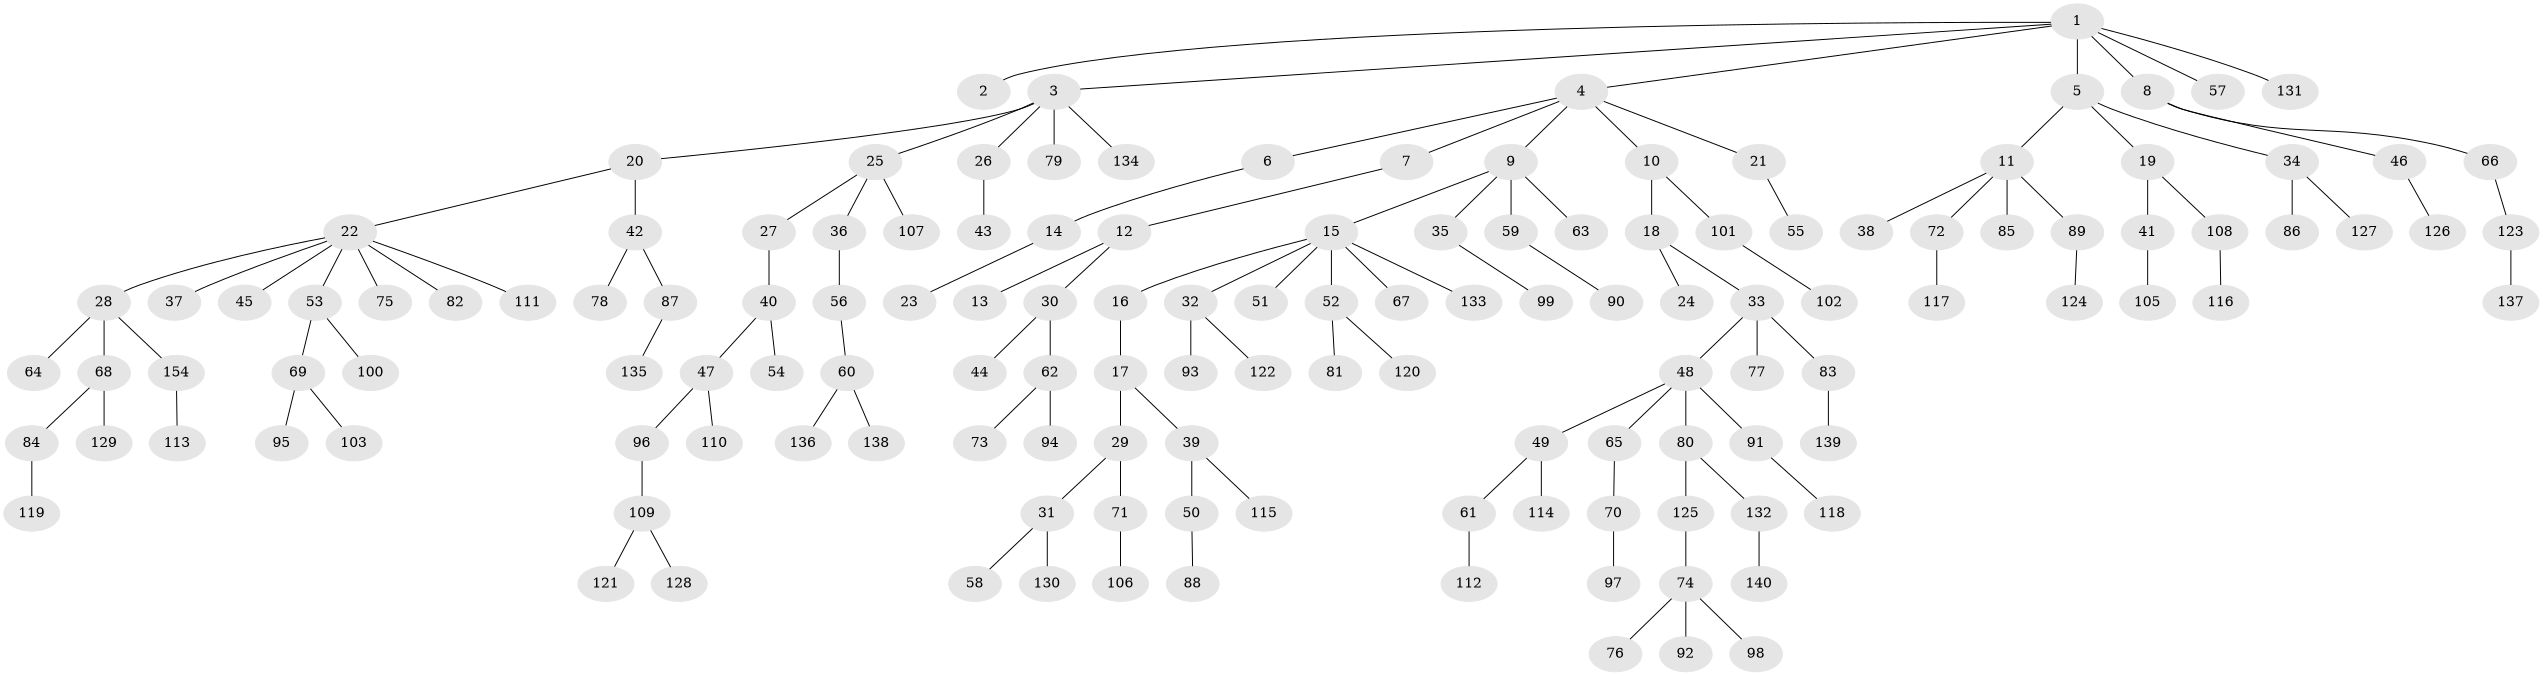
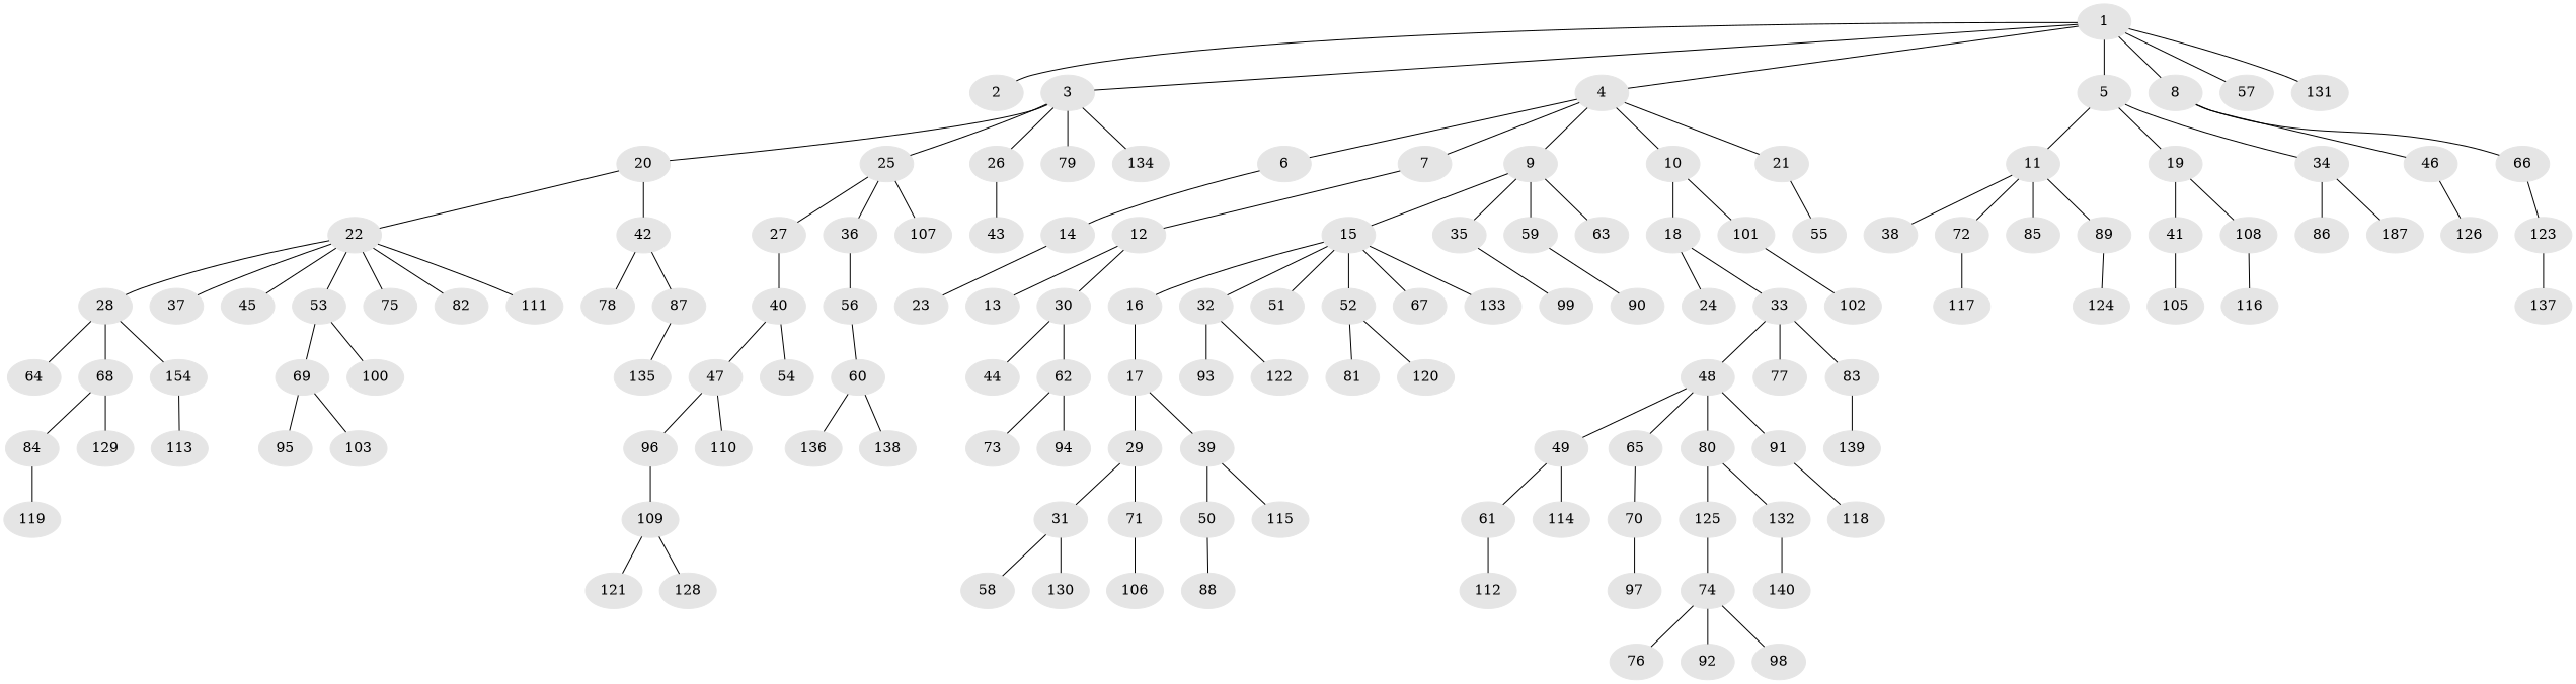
  graph {
    node [color=gray90 style=filled]
    1
    2
    3
    4
    5
    8
    57
    131
    20
    25
    26
    79
    134
    6
    7
    9
    10
    21
    11
    19
    34
    46
    66
    22
    42
    27
    36
    107
    43
    14
    12
    15
    35
    59
    63
    18
    101
    55
    38
    72
    85
    89
    41
    108
    86
-   127
+   127 [label=187]
    23
    13
    30
    126
    123
    16
    32
    51
    52
    67
    133
    99
    90
    24
    33
    102
    117
    124
    44
    62
    17
    93
    122
    81
    120
    29
    39
    31
    71
    50
    115
    48
    77
    83
    105
    116
    28
    37
    45
    53
    75
    82
    111
    78
    87
    64
    68
    n94 [label=154]
    69
    100
    40
    56
    47
    54
    84
    129
    113
    58
    130
    106
    73
    94
    49
    65
    80
    91
    139
    60
    88
    96
    110
    135
    109
    61
    114
    70
    125
    132
    118
    112
    95
    103
    136
    138
    97
    137
    119
    74
    76
    92
    98
    140
    121
    128
    1 -- 2
    1 -- 3
    1 -- 4
    1 -- 5
    1 -- 8
    1 -- 57
    1 -- 131
    3 -- 20
    3 -- 25
    3 -- 26
    3 -- 79
    3 -- 134
    4 -- 6
    4 -- 7
    4 -- 9
    4 -- 10
    4 -- 21
    5 -- 11
    5 -- 19
    5 -- 34
    8 -- 46
    8 -- 66
    20 -- 22
    20 -- 42
    25 -- 27
    25 -- 36
    25 -- 107
    26 -- 43
    6 -- 14
    7 -- 12
    9 -- 15
    9 -- 35
    9 -- 59
    9 -- 63
    10 -- 18
    10 -- 101
    21 -- 55
    11 -- 38
    11 -- 72
    11 -- 85
    11 -- 89
    19 -- 41
    19 -- 108
    34 -- 86
    34 -- 127
    46 -- 126
    66 -- 123
    22 -- 28
    22 -- 37
    22 -- 45
    22 -- 53
    22 -- 75
    22 -- 82
    22 -- 111
    42 -- 78
    42 -- 87
    27 -- 40
    36 -- 56
    14 -- 23
    12 -- 13
    12 -- 30
    15 -- 16
    15 -- 32
    15 -- 51
    15 -- 52
    15 -- 67
    15 -- 133
    35 -- 99
    59 -- 90
    18 -- 24
    18 -- 33
    101 -- 102
    72 -- 117
    89 -- 124
    41 -- 105
    108 -- 116
    30 -- 44
    30 -- 62
    123 -- 137
    16 -- 17
    32 -- 93
    32 -- 122
    52 -- 81
    52 -- 120
    33 -- 48
    33 -- 77
    33 -- 83
    62 -- 73
    62 -- 94
    17 -- 29
    17 -- 39
    29 -- 31
    29 -- 71
    39 -- 50
    39 -- 115
    31 -- 58
    31 -- 130
    71 -- 106
    50 -- 88
    48 -- 49
    48 -- 65
    48 -- 80
    48 -- 91
    83 -- 139
    28 -- 64
    28 -- 68
    28 -- n94
    53 -- 69
    53 -- 100
    87 -- 135
    68 -- 84
    68 -- 129
    n94 -- 113
    69 -- 95
    69 -- 103
    40 -- 47
    40 -- 54
    56 -- 60
    47 -- 96
    47 -- 110
    84 -- 119
    49 -- 61
    49 -- 114
    65 -- 70
    80 -- 125
    80 -- 132
    91 -- 118
    60 -- 136
    60 -- 138
    96 -- 109
    109 -- 121
    109 -- 128
    61 -- 112
    70 -- 97
    125 -- 74
    132 -- 140
    74 -- 76
    74 -- 92
    74 -- 98
  }
